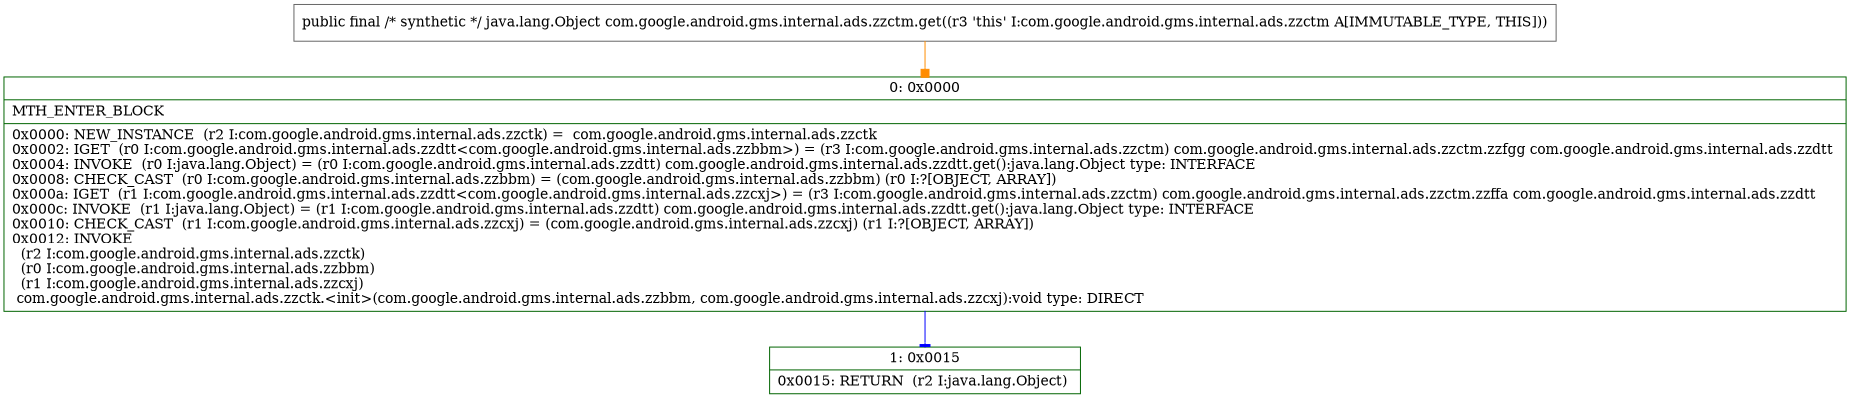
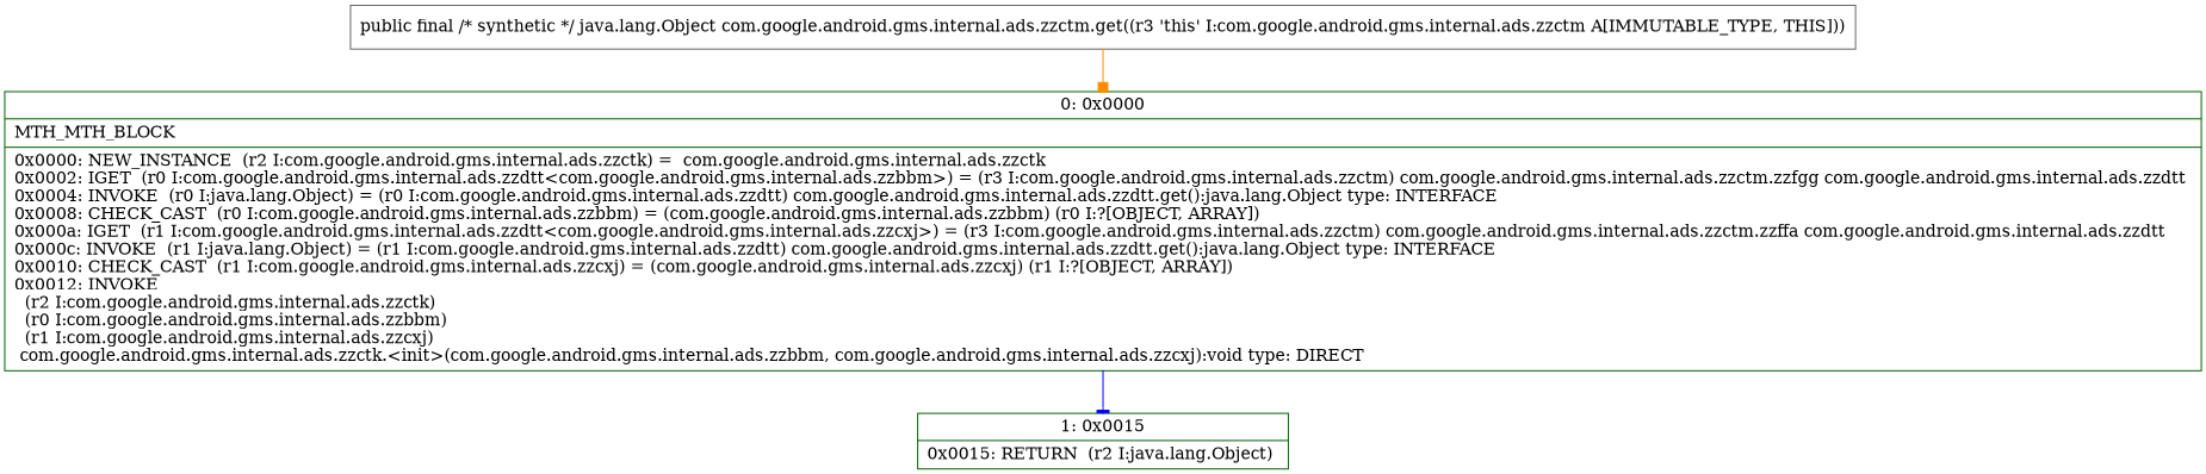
  digraph {
    node [shape=record color=darkgreen]
-   n1 [label="{0\:\ 0x0000|MTH_ENTER_BLOCK\l|0x0000: NEW_INSTANCE  (r2 I:com.google.android.gms.internal.ads.zzctk) =  com.google.android.gms.internal.ads.zzctk \l0x0002: IGET  (r0 I:com.google.android.gms.internal.ads.zzdtt\<com.google.android.gms.internal.ads.zzbbm\>) = (r3 I:com.google.android.gms.internal.ads.zzctm) com.google.android.gms.internal.ads.zzctm.zzfgg com.google.android.gms.internal.ads.zzdtt \l0x0004: INVOKE  (r0 I:java.lang.Object) = (r0 I:com.google.android.gms.internal.ads.zzdtt) com.google.android.gms.internal.ads.zzdtt.get():java.lang.Object type: INTERFACE \l0x0008: CHECK_CAST  (r0 I:com.google.android.gms.internal.ads.zzbbm) = (com.google.android.gms.internal.ads.zzbbm) (r0 I:?[OBJECT, ARRAY]) \l0x000a: IGET  (r1 I:com.google.android.gms.internal.ads.zzdtt\<com.google.android.gms.internal.ads.zzcxj\>) = (r3 I:com.google.android.gms.internal.ads.zzctm) com.google.android.gms.internal.ads.zzctm.zzffa com.google.android.gms.internal.ads.zzdtt \l0x000c: INVOKE  (r1 I:java.lang.Object) = (r1 I:com.google.android.gms.internal.ads.zzdtt) com.google.android.gms.internal.ads.zzdtt.get():java.lang.Object type: INTERFACE \l0x0010: CHECK_CAST  (r1 I:com.google.android.gms.internal.ads.zzcxj) = (com.google.android.gms.internal.ads.zzcxj) (r1 I:?[OBJECT, ARRAY]) \l0x0012: INVOKE  \l  (r2 I:com.google.android.gms.internal.ads.zzctk)\l  (r0 I:com.google.android.gms.internal.ads.zzbbm)\l  (r1 I:com.google.android.gms.internal.ads.zzcxj)\l com.google.android.gms.internal.ads.zzctk.\<init\>(com.google.android.gms.internal.ads.zzbbm, com.google.android.gms.internal.ads.zzcxj):void type: DIRECT \l}"]
+   n1 [label="{0\:\ 0x0000|MTH_MTH_BLOCK\l|0x0000: NEW_INSTANCE  (r2 I:com.google.android.gms.internal.ads.zzctk) =  com.google.android.gms.internal.ads.zzctk \l0x0002: IGET  (r0 I:com.google.android.gms.internal.ads.zzdtt\<com.google.android.gms.internal.ads.zzbbm\>) = (r3 I:com.google.android.gms.internal.ads.zzctm) com.google.android.gms.internal.ads.zzctm.zzfgg com.google.android.gms.internal.ads.zzdtt \l0x0004: INVOKE  (r0 I:java.lang.Object) = (r0 I:com.google.android.gms.internal.ads.zzdtt) com.google.android.gms.internal.ads.zzdtt.get():java.lang.Object type: INTERFACE \l0x0008: CHECK_CAST  (r0 I:com.google.android.gms.internal.ads.zzbbm) = (com.google.android.gms.internal.ads.zzbbm) (r0 I:?[OBJECT, ARRAY]) \l0x000a: IGET  (r1 I:com.google.android.gms.internal.ads.zzdtt\<com.google.android.gms.internal.ads.zzcxj\>) = (r3 I:com.google.android.gms.internal.ads.zzctm) com.google.android.gms.internal.ads.zzctm.zzffa com.google.android.gms.internal.ads.zzdtt \l0x000c: INVOKE  (r1 I:java.lang.Object) = (r1 I:com.google.android.gms.internal.ads.zzdtt) com.google.android.gms.internal.ads.zzdtt.get():java.lang.Object type: INTERFACE \l0x0010: CHECK_CAST  (r1 I:com.google.android.gms.internal.ads.zzcxj) = (com.google.android.gms.internal.ads.zzcxj) (r1 I:?[OBJECT, ARRAY]) \l0x0012: INVOKE  \l  (r2 I:com.google.android.gms.internal.ads.zzctk)\l  (r0 I:com.google.android.gms.internal.ads.zzbbm)\l  (r1 I:com.google.android.gms.internal.ads.zzcxj)\l com.google.android.gms.internal.ads.zzctk.\<init\>(com.google.android.gms.internal.ads.zzbbm, com.google.android.gms.internal.ads.zzcxj):void type: DIRECT \l}"]
    n2 [label="{1\:\ 0x0015|0x0015: RETURN  (r2 I:java.lang.Object) \l}"]
    n3 [label="{public final \/* synthetic *\/ java.lang.Object com.google.android.gms.internal.ads.zzctm.get((r3 'this' I:com.google.android.gms.internal.ads.zzctm A[IMMUTABLE_TYPE, THIS])) }" color=gray40]
    n1 -> n2 [color=blue arrowhead=tee]
    n3 -> n1 [color=darkorange arrowhead=box]
  }
